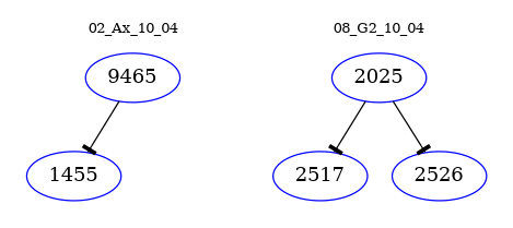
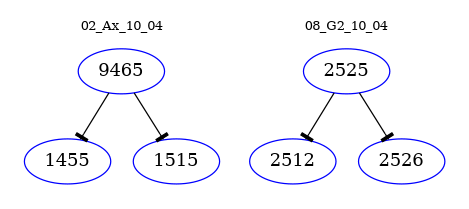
  digraph {
    node [color=blue]
    edge [arrowhead=tee color=black]
    n1 [label=9465]
    n2 [label=1455]
-   n4 [label=2025]
-   n5 [label=2517]
+   n3 [label=1515]
+   n4 [label=2525]
+   n5 [label=2512]
    n6 [label=2526]
    subgraph cluster_1 {
      color=white
      fontsize=10
      label="02_Ax_10_04"
      n1
      n2
+     n3
    }
    subgraph cluster_2 {
      color=white
      fontsize=10
      label="08_G2_10_04"
      n4
      n5
      n6
    }
    n1 -> n2
+   n1 -> n3
    n4 -> n5
    n4 -> n6
  }
